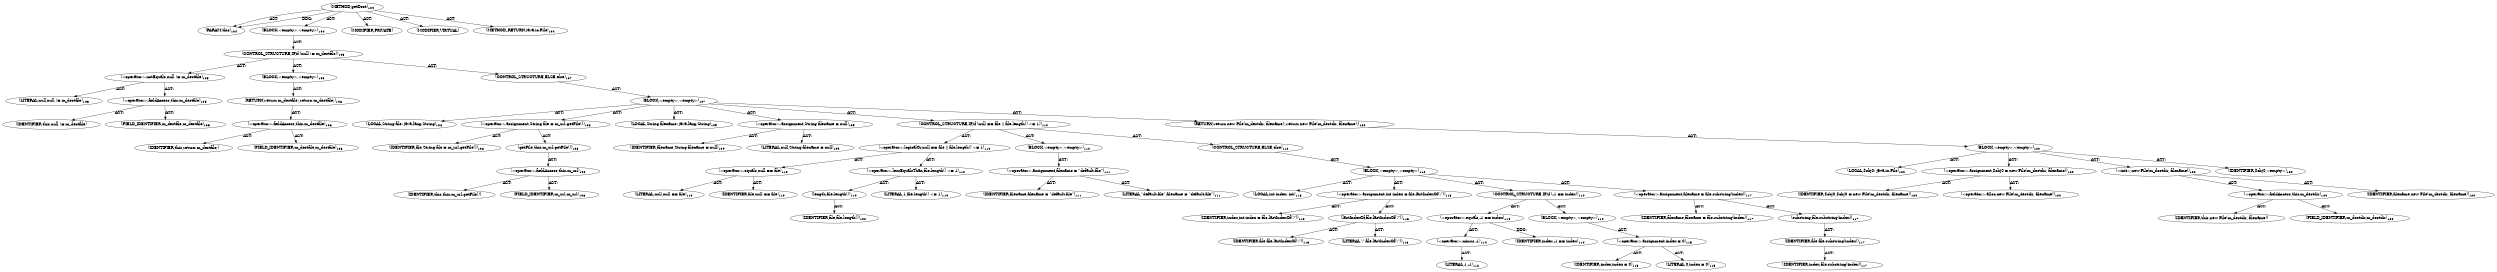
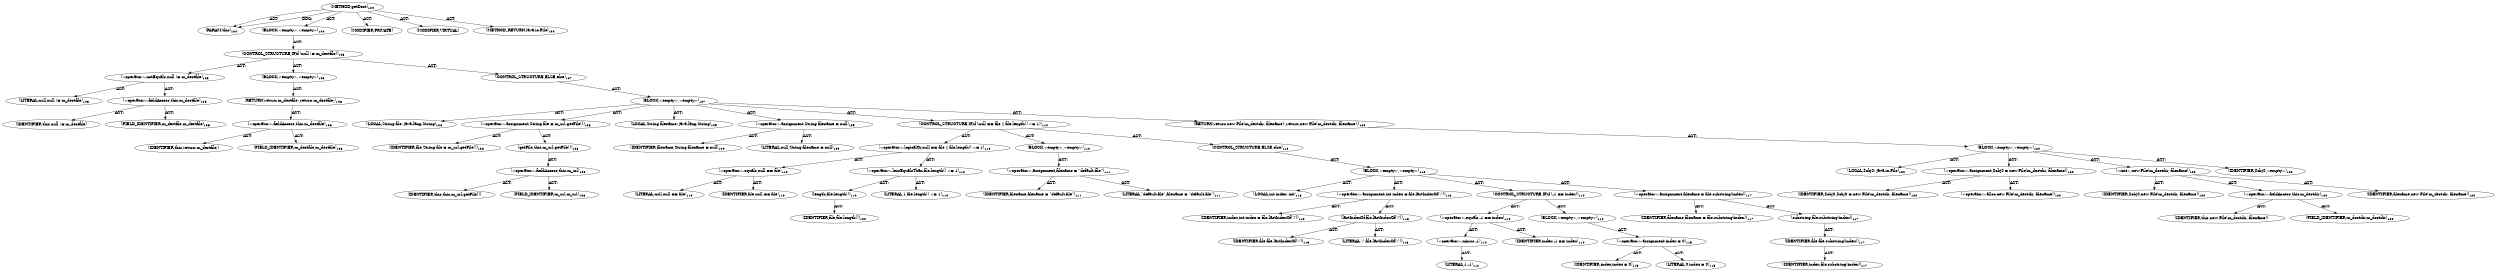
  digraph {
    n1 [label=<(METHOD,getDest)<SUB>104</SUB>>]
    n2 [label=<(PARAM,this)<SUB>104</SUB>>]
    n3 [label=<(BLOCK,&lt;empty&gt;,&lt;empty&gt;)<SUB>104</SUB>>]
    n4 [label=<(MODIFIER,PRIVATE)>]
    n5 [label=<(MODIFIER,VIRTUAL)>]
    n6 [label=<(METHOD_RETURN,java.io.File)<SUB>104</SUB>>]
    n7 [label=<(CONTROL_STRUCTURE,IF,if (null != m_destfile))<SUB>105</SUB>>]
    n8 [label=<(&lt;operator&gt;.notEquals,null != m_destfile)<SUB>105</SUB>>]
    n9 [label=<(BLOCK,&lt;empty&gt;,&lt;empty&gt;)<SUB>105</SUB>>]
    n10 [label=<(CONTROL_STRUCTURE,ELSE,else)<SUB>107</SUB>>]
    n11 [label=<(LITERAL,null,null != m_destfile)<SUB>105</SUB>>]
    n12 [label=<(&lt;operator&gt;.fieldAccess,this.m_destfile)<SUB>105</SUB>>]
    n13 [label=<(RETURN,return m_destfile;,return m_destfile;)<SUB>106</SUB>>]
    n14 [label=<(BLOCK,&lt;empty&gt;,&lt;empty&gt;)<SUB>107</SUB>>]
    n15 [label=<(IDENTIFIER,this,null != m_destfile)>]
    n16 [label=<(FIELD_IDENTIFIER,m_destfile,m_destfile)<SUB>105</SUB>>]
    n17 [label=<(&lt;operator&gt;.fieldAccess,this.m_destfile)<SUB>106</SUB>>]
    n18 [label=<(IDENTIFIER,this,return m_destfile;)>]
    n19 [label=<(FIELD_IDENTIFIER,m_destfile,m_destfile)<SUB>106</SUB>>]
    n20 [label=<(LOCAL,String file: java.lang.String)<SUB>108</SUB>>]
    n21 [label=<(&lt;operator&gt;.assignment,String file = m_url.getFile())<SUB>108</SUB>>]
    n22 [label=<(LOCAL,String filename: java.lang.String)<SUB>109</SUB>>]
    n23 [label=<(&lt;operator&gt;.assignment,String filename = null)<SUB>109</SUB>>]
    n24 [label=<(CONTROL_STRUCTURE,IF,if (null == file || file.length() &lt;= 1))<SUB>110</SUB>>]
    n25 [label=<(RETURN,return new File(m_destdir, filename);,return new File(m_destdir, filename);)<SUB>120</SUB>>]
    n26 [label=<(IDENTIFIER,file,String file = m_url.getFile())<SUB>108</SUB>>]
    n27 [label=<(getFile,this.m_url.getFile())<SUB>108</SUB>>]
    n28 [label=<(IDENTIFIER,filename,String filename = null)<SUB>109</SUB>>]
    n29 [label=<(LITERAL,null,String filename = null)<SUB>109</SUB>>]
    n30 [label=<(&lt;operator&gt;.logicalOr,null == file || file.length() &lt;= 1)<SUB>110</SUB>>]
    n31 [label=<(BLOCK,&lt;empty&gt;,&lt;empty&gt;)<SUB>110</SUB>>]
    n32 [label=<(CONTROL_STRUCTURE,ELSE,else)<SUB>112</SUB>>]
    n33 [label=<(BLOCK,&lt;empty&gt;,&lt;empty&gt;)<SUB>120</SUB>>]
    n34 [label=<(&lt;operator&gt;.fieldAccess,this.m_url)<SUB>108</SUB>>]
    n35 [label=<(IDENTIFIER,this,this.m_url.getFile())>]
    n36 [label=<(FIELD_IDENTIFIER,m_url,m_url)<SUB>108</SUB>>]
    n37 [label=<(&lt;operator&gt;.equals,null == file)<SUB>110</SUB>>]
    n38 [label=<(&lt;operator&gt;.lessEqualsThan,file.length() &lt;= 1)<SUB>110</SUB>>]
    n39 [label=<(&lt;operator&gt;.assignment,filename = &quot;default.file&quot;)<SUB>111</SUB>>]
    n40 [label=<(BLOCK,&lt;empty&gt;,&lt;empty&gt;)<SUB>112</SUB>>]
    n41 [label=<(LITERAL,null,null == file)<SUB>110</SUB>>]
    n42 [label=<(IDENTIFIER,file,null == file)<SUB>110</SUB>>]
    n43 [label=<(length,file.length())<SUB>110</SUB>>]
    n44 [label=<(LITERAL,1,file.length() &lt;= 1)<SUB>110</SUB>>]
    n45 [label=<(IDENTIFIER,file,file.length())<SUB>100</SUB>>]
    n46 [label=<(IDENTIFIER,filename,filename = &quot;default.file&quot;)<SUB>111</SUB>>]
    n47 [label=<(LITERAL,&quot;default.file&quot;,filename = &quot;default.file&quot;)<SUB>111</SUB>>]
    n48 [label=<(LOCAL,int index: int)<SUB>113</SUB>>]
    n49 [label=<(&lt;operator&gt;.assignment,int index = file.lastIndexOf('/'))<SUB>113</SUB>>]
    n50 [label=<(CONTROL_STRUCTURE,IF,if (-1 == index))<SUB>114</SUB>>]
    n51 [label=<(&lt;operator&gt;.assignment,filename = file.substring(index))<SUB>117</SUB>>]
    n52 [label=<(IDENTIFIER,index,int index = file.lastIndexOf('/'))<SUB>113</SUB>>]
    n53 [label=<(lastIndexOf,file.lastIndexOf('/'))<SUB>113</SUB>>]
    n54 [label=<(&lt;operator&gt;.equals,-1 == index)<SUB>114</SUB>>]
    n55 [label=<(BLOCK,&lt;empty&gt;,&lt;empty&gt;)<SUB>114</SUB>>]
    n56 [label=<(IDENTIFIER,filename,filename = file.substring(index))<SUB>117</SUB>>]
    n57 [label=<(substring,file.substring(index))<SUB>117</SUB>>]
    n58 [label=<(IDENTIFIER,file,file.lastIndexOf('/'))<SUB>113</SUB>>]
    n59 [label=<(LITERAL,'/',file.lastIndexOf('/'))<SUB>113</SUB>>]
    n60 [label=<(&lt;operator&gt;.minus,-1)<SUB>114</SUB>>]
    n61 [label=<(IDENTIFIER,index,-1 == index)<SUB>114</SUB>>]
    n62 [label=<(&lt;operator&gt;.assignment,index = 0)<SUB>115</SUB>>]
    n63 [label=<(LITERAL,1,-1)<SUB>112</SUB>>]
    n64 [label=<(IDENTIFIER,index,index = 0)<SUB>115</SUB>>]
    n65 [label=<(LITERAL,0,index = 0)<SUB>115</SUB>>]
    n66 [label=<(IDENTIFIER,file,file.substring(index))<SUB>117</SUB>>]
    n67 [label=<(IDENTIFIER,index,file.substring(index))<SUB>117</SUB>>]
    n68 [label=<(LOCAL,$obj0: java.io.File)<SUB>120</SUB>>]
    n69 [label=<(&lt;operator&gt;.assignment,$obj0 = new File(m_destdir, filename))<SUB>120</SUB>>]
    n70 [label=<(&lt;init&gt;,new File(m_destdir, filename))<SUB>120</SUB>>]
    n71 [label=<(IDENTIFIER,$obj0,&lt;empty&gt;)<SUB>120</SUB>>]
    n72 [label=<(IDENTIFIER,$obj0,$obj0 = new File(m_destdir, filename))<SUB>120</SUB>>]
    n73 [label=<(&lt;operator&gt;.alloc,new File(m_destdir, filename))<SUB>120</SUB>>]
+   n74 [label=<(IDENTIFIER,$obj0,new File(m_destdir, filename))<SUB>120</SUB>>]
    n75 [label=<(&lt;operator&gt;.fieldAccess,this.m_destdir)<SUB>120</SUB>>]
    n76 [label=<(IDENTIFIER,filename,new File(m_destdir, filename))<SUB>120</SUB>>]
    n77 [label=<(IDENTIFIER,this,new File(m_destdir, filename))>]
    n78 [label=<(FIELD_IDENTIFIER,m_destdir,m_destdir)<SUB>120</SUB>>]
    n1 -> n2 [label="AST: "]
    n1 -> n2 [label="DDG: "]
    n1 -> n3 [label="AST: "]
    n1 -> n4 [label="AST: "]
    n1 -> n5 [label="AST: "]
    n1 -> n6 [label="AST: "]
    n3 -> n7 [label="AST: "]
    n7 -> n8 [label="AST: "]
    n7 -> n9 [label="AST: "]
    n7 -> n10 [label="AST: "]
    n8 -> n11 [label="AST: "]
    n8 -> n12 [label="AST: "]
    n9 -> n13 [label="AST: "]
    n10 -> n14 [label="AST: "]
    n12 -> n15 [label="AST: "]
    n12 -> n16 [label="AST: "]
    n13 -> n17 [label="AST: "]
    n14 -> n20 [label="AST: "]
    n14 -> n21 [label="AST: "]
    n14 -> n22 [label="AST: "]
    n14 -> n23 [label="AST: "]
    n14 -> n24 [label="AST: "]
    n14 -> n25 [label="AST: "]
    n17 -> n18 [label="AST: "]
    n17 -> n19 [label="AST: "]
    n21 -> n26 [label="AST: "]
    n21 -> n27 [label="AST: "]
    n23 -> n28 [label="AST: "]
    n23 -> n29 [label="AST: "]
    n24 -> n30 [label="AST: "]
    n24 -> n31 [label="AST: "]
    n24 -> n32 [label="AST: "]
    n25 -> n33 [label="AST: "]
    n27 -> n34 [label="AST: "]
    n30 -> n37 [label="AST: "]
    n30 -> n38 [label="AST: "]
    n31 -> n39 [label="AST: "]
    n32 -> n40 [label="AST: "]
    n33 -> n68 [label="AST: "]
    n33 -> n69 [label="AST: "]
    n33 -> n70 [label="AST: "]
    n33 -> n71 [label="AST: "]
    n34 -> n35 [label="AST: "]
    n34 -> n36 [label="AST: "]
    n37 -> n41 [label="AST: "]
    n37 -> n42 [label="AST: "]
    n38 -> n43 [label="AST: "]
    n38 -> n44 [label="AST: "]
    n39 -> n46 [label="AST: "]
    n39 -> n47 [label="AST: "]
    n40 -> n48 [label="AST: "]
    n40 -> n49 [label="AST: "]
    n40 -> n50 [label="AST: "]
    n40 -> n51 [label="AST: "]
    n43 -> n45 [label="AST: "]
    n49 -> n52 [label="AST: "]
    n49 -> n53 [label="AST: "]
    n50 -> n54 [label="AST: "]
    n50 -> n55 [label="AST: "]
    n51 -> n56 [label="AST: "]
    n51 -> n57 [label="AST: "]
    n53 -> n58 [label="AST: "]
    n53 -> n59 [label="AST: "]
    n54 -> n60 [label="AST: "]
-   n54 -> n61 [label="DDG: "]
+   n54 -> n61 [label="AST: "]
    n55 -> n62 [label="AST: "]
    n57 -> n66 [label="AST: "]
    n60 -> n63 [label="AST: "]
    n62 -> n64 [label="AST: "]
    n62 -> n65 [label="AST: "]
    n66 -> n67 [label="AST: "]
    n69 -> n72 [label="AST: "]
    n69 -> n73 [label="AST: "]
+   n70 -> n74 [label="AST: "]
    n70 -> n75 [label="AST: "]
    n70 -> n76 [label="AST: "]
    n75 -> n77 [label="AST: "]
    n75 -> n78 [label="AST: "]
  }
